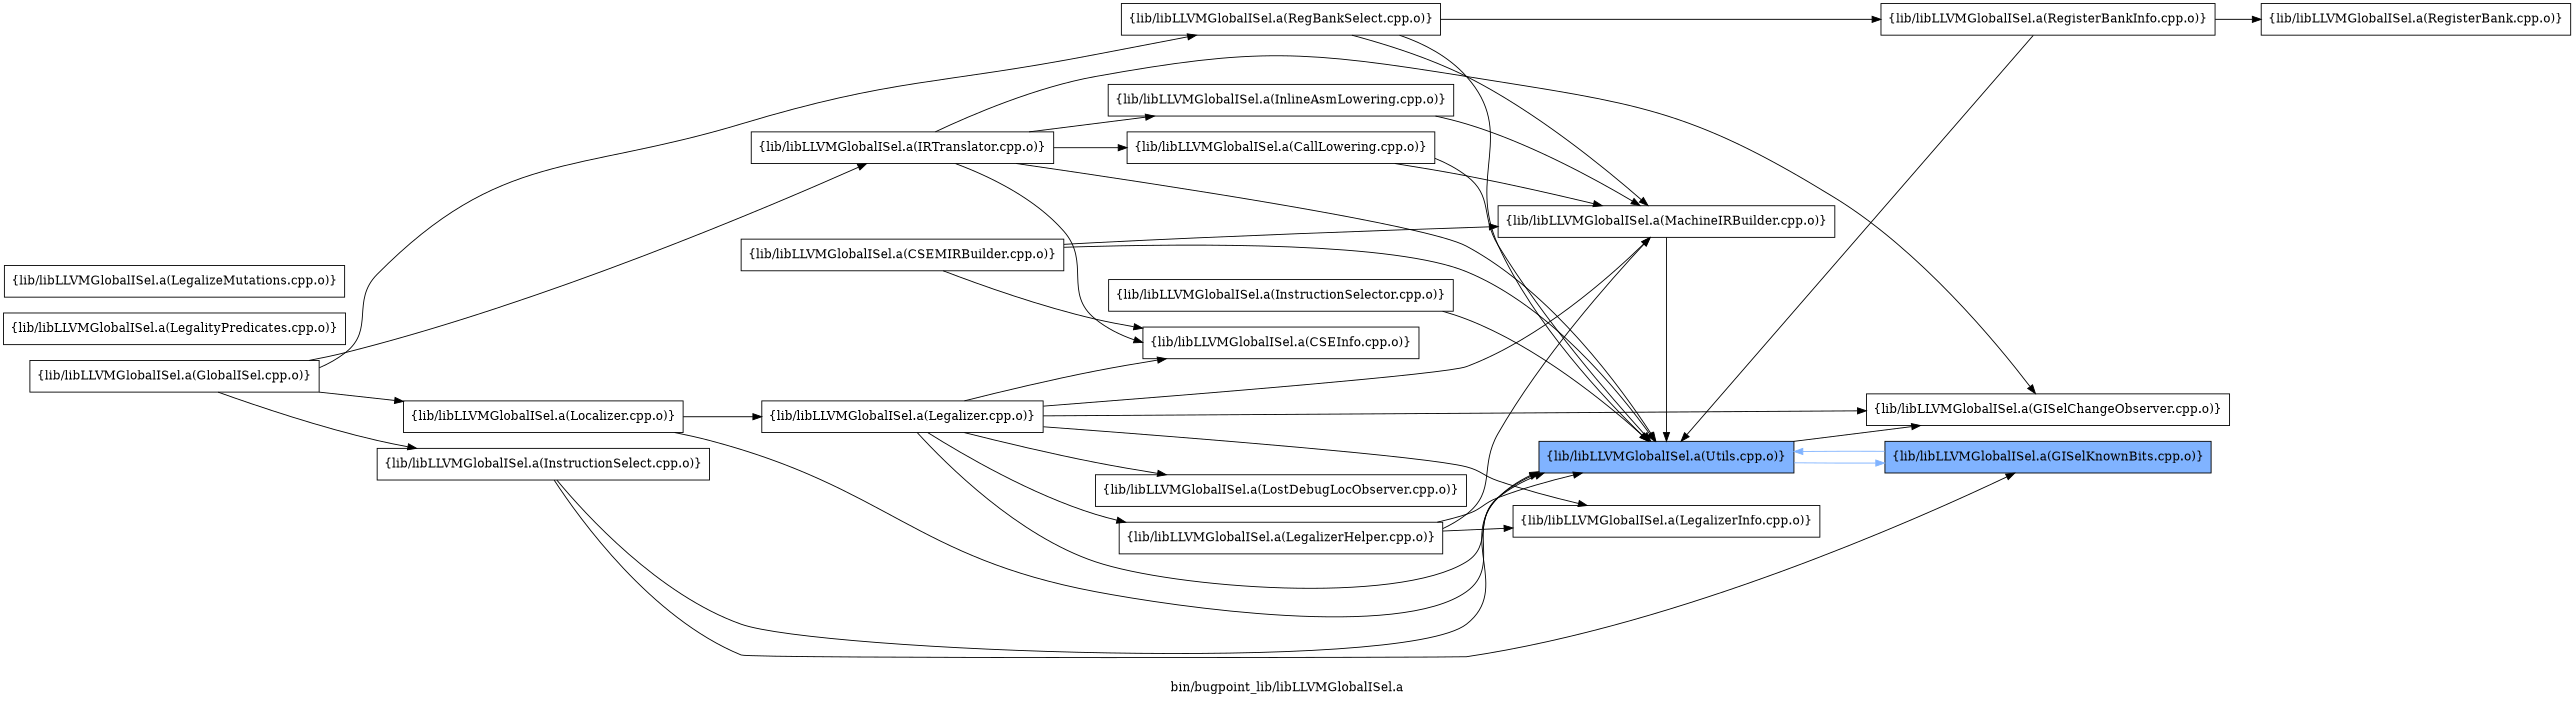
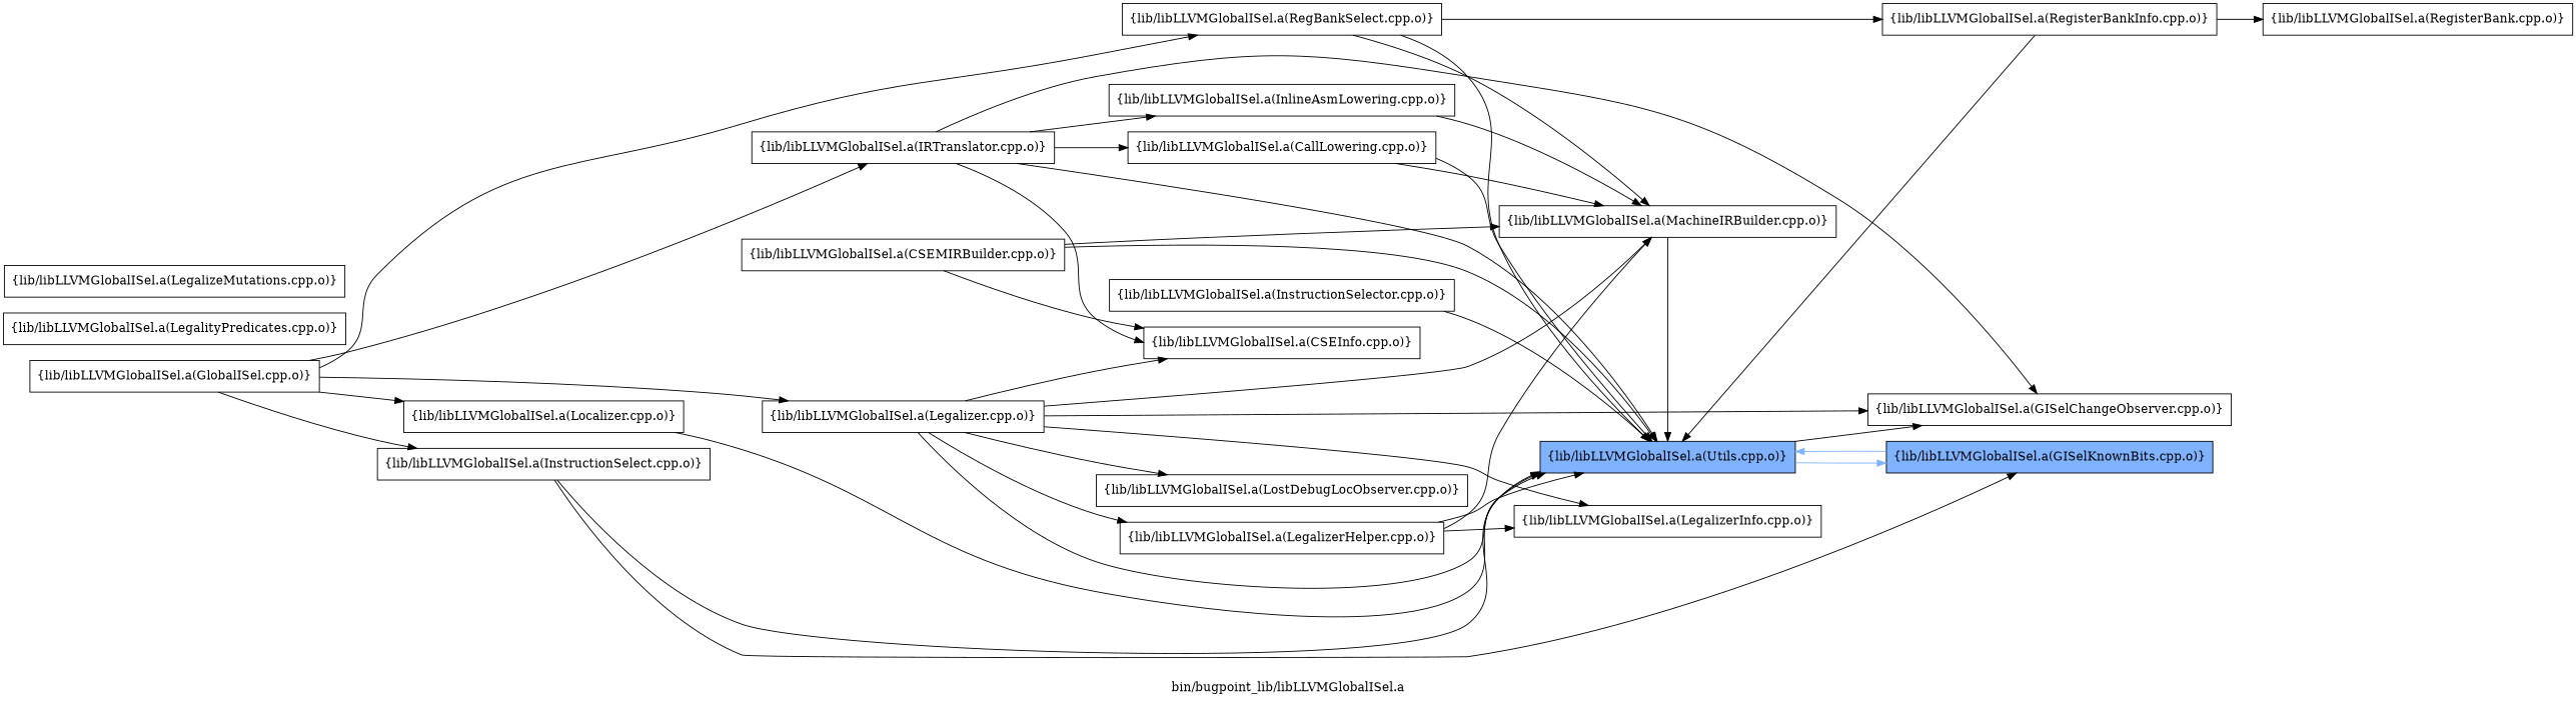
  digraph {
    label="bin/bugpoint_lib/libLLVMGlobalISel.a"
    rankdir=LR
    node [group=0 shape=box]
    n1 [label="{lib/libLLVMGlobalISel.a(CallLowering.cpp.o)}"]
    n2 [label="{lib/libLLVMGlobalISel.a(MachineIRBuilder.cpp.o)}"]
    n3 [fillcolor="0.600000 0.5 1" group=1 label="{lib/libLLVMGlobalISel.a(Utils.cpp.o)}" style=filled]
    n4 [label="{lib/libLLVMGlobalISel.a(GISelChangeObserver.cpp.o)}"]
    n5 [fillcolor="0.600000 0.5 1" group=1 label="{lib/libLLVMGlobalISel.a(GISelKnownBits.cpp.o)}" style=filled]
    n6 [label="{lib/libLLVMGlobalISel.a(RegisterBankInfo.cpp.o)}"]
    n7 [label="{lib/libLLVMGlobalISel.a(RegisterBank.cpp.o)}"]
    n8 [label="{lib/libLLVMGlobalISel.a(LegalityPredicates.cpp.o)}"]
    n9 [label="{lib/libLLVMGlobalISel.a(LegalizeMutations.cpp.o)}"]
    n10 [label="{lib/libLLVMGlobalISel.a(LegalizerInfo.cpp.o)}"]
    n11 [label="{lib/libLLVMGlobalISel.a(InstructionSelector.cpp.o)}"]
    n12 [label="{lib/libLLVMGlobalISel.a(CSEInfo.cpp.o)}"]
    n13 [label="{lib/libLLVMGlobalISel.a(GlobalISel.cpp.o)}"]
    n14 [label="{lib/libLLVMGlobalISel.a(IRTranslator.cpp.o)}"]
    n15 [label="{lib/libLLVMGlobalISel.a(InstructionSelect.cpp.o)}"]
    n16 [label="{lib/libLLVMGlobalISel.a(Legalizer.cpp.o)}"]
    n17 [label="{lib/libLLVMGlobalISel.a(Localizer.cpp.o)}"]
    n18 [label="{lib/libLLVMGlobalISel.a(RegBankSelect.cpp.o)}"]
    n19 [label="{lib/libLLVMGlobalISel.a(InlineAsmLowering.cpp.o)}"]
    n20 [label="{lib/libLLVMGlobalISel.a(LegalizerHelper.cpp.o)}"]
    n21 [label="{lib/libLLVMGlobalISel.a(LostDebugLocObserver.cpp.o)}"]
    n22 [label="{lib/libLLVMGlobalISel.a(CSEMIRBuilder.cpp.o)}"]
    subgraph sub_1 {
      rank=same
      n1
    }
    subgraph sub_2 {
      rank=same
      n2
      n3
    }
    subgraph sub_3 {
      rank=same
      n4
      n5
      n6
    }
    n1 -> n2
    n1 -> n3
    n2 -> n3
    n3 -> n4
    n3 -> n5 [color="0.600000 0.5 1"]
    n5 -> n3 [color="0.600000 0.5 1"]
    n6 -> n3
    n6 -> n7
    n11 -> n3
    n13 -> n14
    n13 -> n15
-   n17 -> n16
+   n13 -> n16
    n13 -> n17
    n13 -> n18
    n14 -> n1
    n14 -> n3
    n14 -> n4
    n14 -> n12
    n14 -> n19
    n15 -> n3
    n15 -> n5
    n16 -> n2
    n16 -> n3
    n16 -> n4
    n16 -> n10
    n16 -> n12
    n16 -> n20
    n16 -> n21
    n17 -> n3
    n18 -> n2
    n18 -> n3
    n18 -> n6
    n19 -> n2
    n20 -> n2
    n20 -> n3
    n20 -> n10
    n22 -> n2
    n22 -> n3
    n22 -> n12
  }
